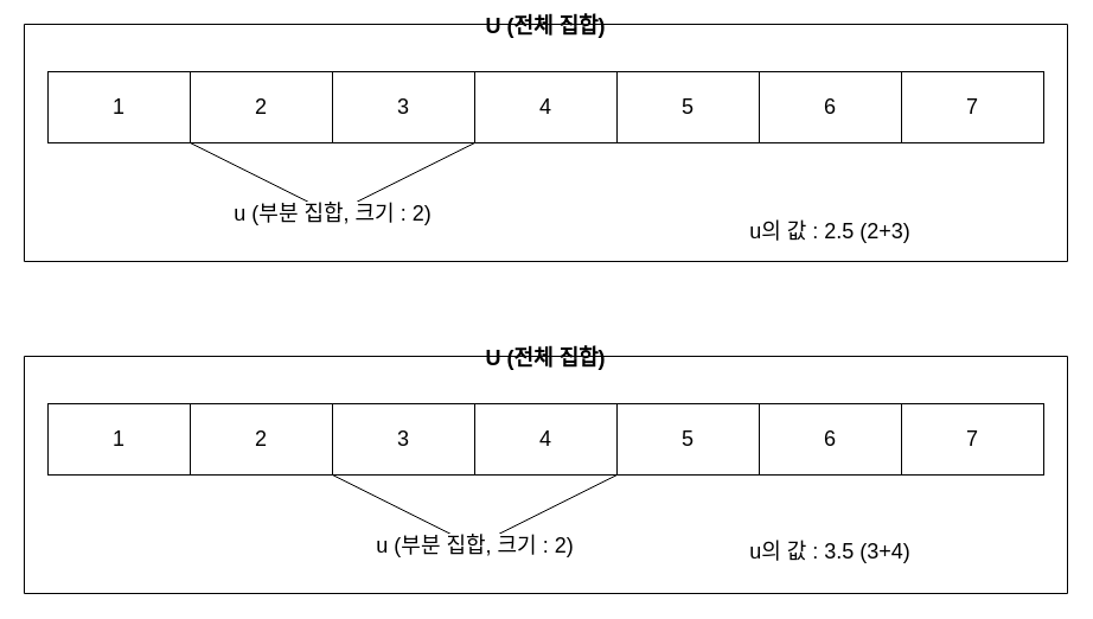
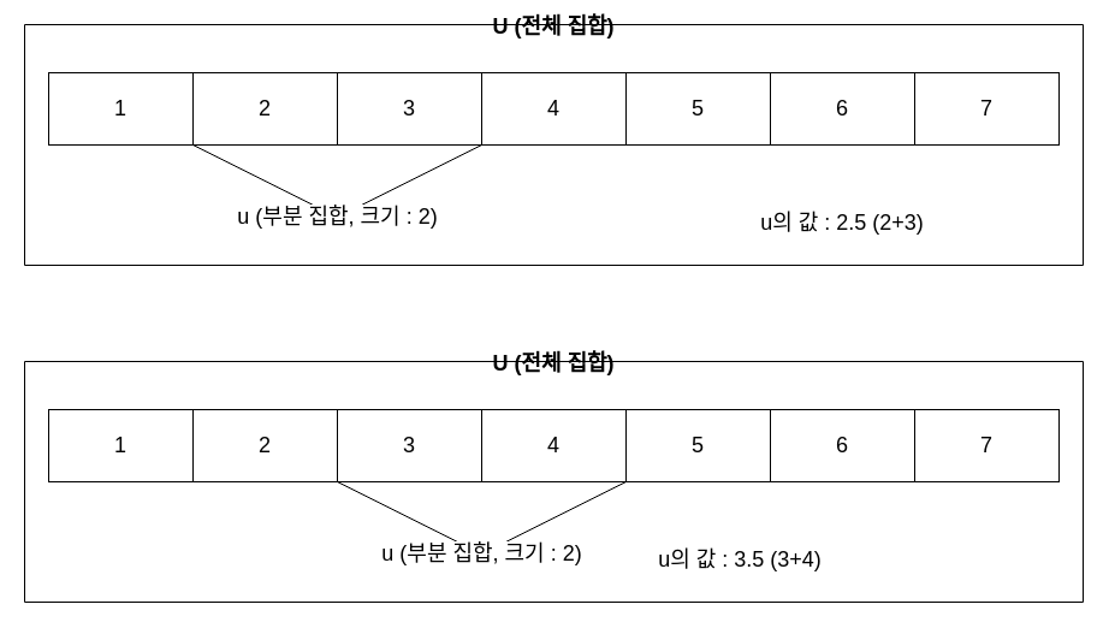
  <mxCell id="0" />
  <mxCell id="1" parent="0" />
  <mxCell id="2" value="1" style="rounded=0;whiteSpace=wrap;html=1;fontSize=18;" parent="1" vertex="1"><mxGeometry x="40" y="60" width="120" height="60" as="geometry" /></mxCell>
  <mxCell id="3" value="2" style="rounded=0;whiteSpace=wrap;html=1;fontSize=18;" parent="1" vertex="1"><mxGeometry x="160" y="60" width="120" height="60" as="geometry" /></mxCell>
  <mxCell id="4" value="3" style="rounded=0;whiteSpace=wrap;html=1;fontSize=18;" parent="1" vertex="1"><mxGeometry x="280" y="60" width="120" height="60" as="geometry" /></mxCell>
  <mxCell id="5" value="4" style="rounded=0;whiteSpace=wrap;html=1;fontSize=18;" parent="1" vertex="1"><mxGeometry x="400" y="60" width="120" height="60" as="geometry" /></mxCell>
  <mxCell id="6" value="5" style="rounded=0;whiteSpace=wrap;html=1;fontSize=18;" parent="1" vertex="1"><mxGeometry x="520" y="60" width="120" height="60" as="geometry" /></mxCell>
  <mxCell id="7" value="6" style="rounded=0;whiteSpace=wrap;html=1;fontSize=18;" parent="1" vertex="1"><mxGeometry x="640" y="60" width="120" height="60" as="geometry" /></mxCell>
  <mxCell id="8" value="7" style="rounded=0;whiteSpace=wrap;html=1;fontSize=18;" parent="1" vertex="1"><mxGeometry x="760" y="60" width="120" height="60" as="geometry" /></mxCell>
  <mxCell id="9" value="u (부분 집합, 크기 : 2)" style="endArrow=none;html=1;rounded=0;fontSize=18;exitX=0;exitY=1;exitDx=0;exitDy=0;entryX=1;entryY=1;entryDx=0;entryDy=0;" parent="1" source="3" target="4" edge="1"><mxGeometry width="50" height="50" relative="1" as="geometry"><mxPoint x="380" y="120" as="sourcePoint" /><mxPoint x="430" y="70" as="targetPoint" /><Array as="points"><mxPoint x="280" y="180" /></Array></mxGeometry></mxCell>
  <mxCell id="10" value="U (전체 집합)" style="swimlane;startSize=0;fontSize=18;" parent="1" vertex="1"><mxGeometry x="20" y="20" width="880" height="200" as="geometry" /></mxCell>
- <mxCell id="11" value="u의 값 : 2.5 (2+3)" style="text;html=1;strokeColor=none;fillColor=none;align=center;verticalAlign=middle;whiteSpace=wrap;rounded=0;fontSize=18;" parent="10" vertex="1"><mxGeometry x="600" y="160" width="160" height="30" as="geometry" /></mxCell>
+ <mxCell id="11" value="u의 값 : 2.5 (2+3)" style="text;html=1;strokeColor=none;fillColor=none;align=center;verticalAlign=middle;whiteSpace=wrap;rounded=0;fontSize=18;" parent="10" vertex="1"><mxGeometry x="600" y="150" width="160" height="30" as="geometry" /></mxCell>
  <mxCell id="12" value="1" style="rounded=0;whiteSpace=wrap;html=1;fontSize=18;" vertex="1" parent="1"><mxGeometry x="40" y="340" width="120" height="60" as="geometry" /></mxCell>
  <mxCell id="13" value="2" style="rounded=0;whiteSpace=wrap;html=1;fontSize=18;" vertex="1" parent="1"><mxGeometry x="160" y="340" width="120" height="60" as="geometry" /></mxCell>
  <mxCell id="14" value="3" style="rounded=0;whiteSpace=wrap;html=1;fontSize=18;" vertex="1" parent="1"><mxGeometry x="280" y="340" width="120" height="60" as="geometry" /></mxCell>
  <mxCell id="15" value="4" style="rounded=0;whiteSpace=wrap;html=1;fontSize=18;" vertex="1" parent="1"><mxGeometry x="400" y="340" width="120" height="60" as="geometry" /></mxCell>
  <mxCell id="16" value="5" style="rounded=0;whiteSpace=wrap;html=1;fontSize=18;" vertex="1" parent="1"><mxGeometry x="520" y="340" width="120" height="60" as="geometry" /></mxCell>
  <mxCell id="17" value="6" style="rounded=0;whiteSpace=wrap;html=1;fontSize=18;" vertex="1" parent="1"><mxGeometry x="640" y="340" width="120" height="60" as="geometry" /></mxCell>
  <mxCell id="18" value="7" style="rounded=0;whiteSpace=wrap;html=1;fontSize=18;" vertex="1" parent="1"><mxGeometry x="760" y="340" width="120" height="60" as="geometry" /></mxCell>
  <mxCell id="19" value="u (부분 집합, 크기 : 2)" style="endArrow=none;html=1;rounded=0;fontSize=18;exitX=0;exitY=1;exitDx=0;exitDy=0;entryX=0;entryY=1;entryDx=0;entryDy=0;" edge="1" source="14" target="16" parent="1"><mxGeometry width="50" height="50" relative="1" as="geometry"><mxPoint x="380" y="400" as="sourcePoint" /><mxPoint x="430" y="350" as="targetPoint" /><Array as="points"><mxPoint x="400" y="460" /></Array></mxGeometry></mxCell>
  <mxCell id="20" value="U (전체 집합)" style="swimlane;startSize=0;fontSize=18;" vertex="1" parent="1"><mxGeometry x="20" y="300" width="880" height="200" as="geometry" /></mxCell>
- <mxCell id="21" value="u의 값 : 3.5 (3+4)" style="text;html=1;strokeColor=none;fillColor=none;align=center;verticalAlign=middle;whiteSpace=wrap;rounded=0;fontSize=18;" vertex="1" parent="20"><mxGeometry x="600" y="150" width="160" height="30" as="geometry" /></mxCell>
+ <mxCell id="21" value="u의 값 : 3.5 (3+4)" style="text;html=1;strokeColor=none;fillColor=none;align=center;verticalAlign=middle;whiteSpace=wrap;rounded=0;fontSize=18;" vertex="1" parent="20"><mxGeometry x="515" y="150" width="160" height="30" as="geometry" /></mxCell>
